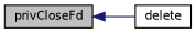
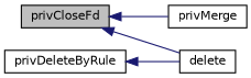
  digraph {
    rankdir=LR
    node [color=black fillcolor=white fontname=Helvetica fontsize=10 shape=record style=filled]
    edge [color=midnightblue dir=back fontname=Helvetica fontsize=10 labelfontname=Helvetica labelfontsize=10 style=solid]
    n1 [fillcolor=grey75 fontcolor=black height=0.2 label=privCloseFd width=0.4]
+   n2 [height=0.2 label=privMerge width=0.4]
    n3 [height=0.2 label=delete width=0.4]
+   n4 [height=0.2 label=privDeleteByRule width=0.4]
+   n1 -> n2
    n1 -> n3
+   n4 -> n3
  }
